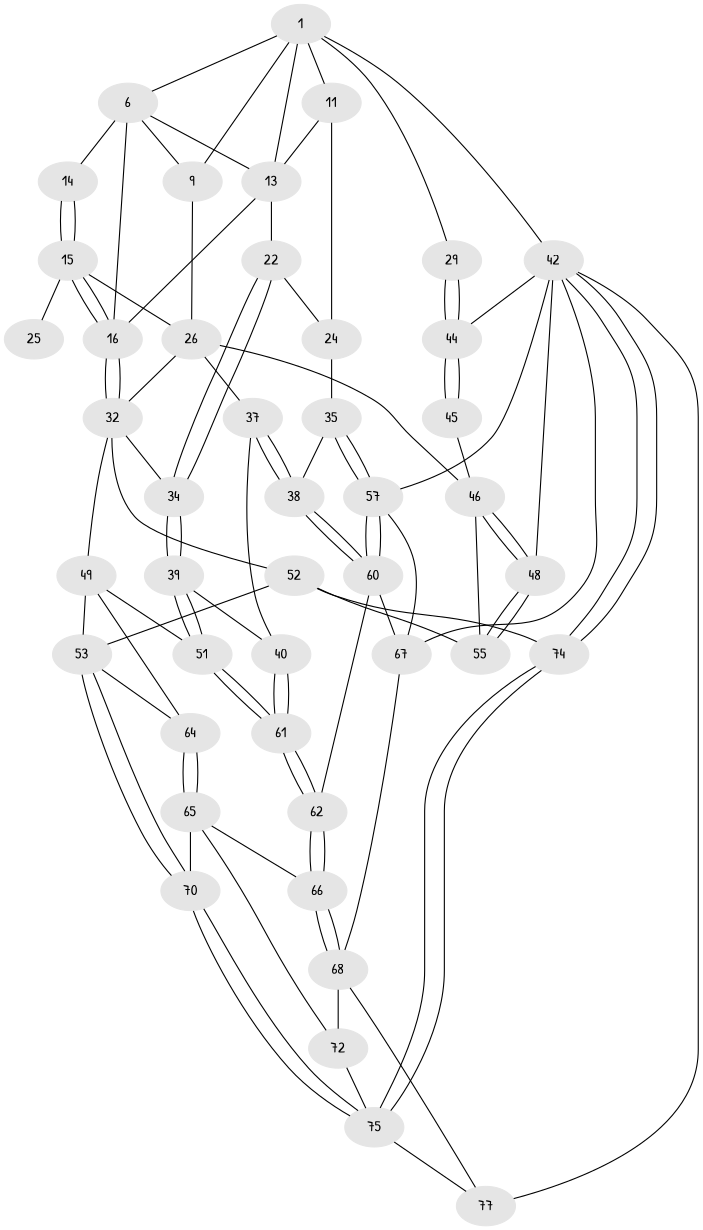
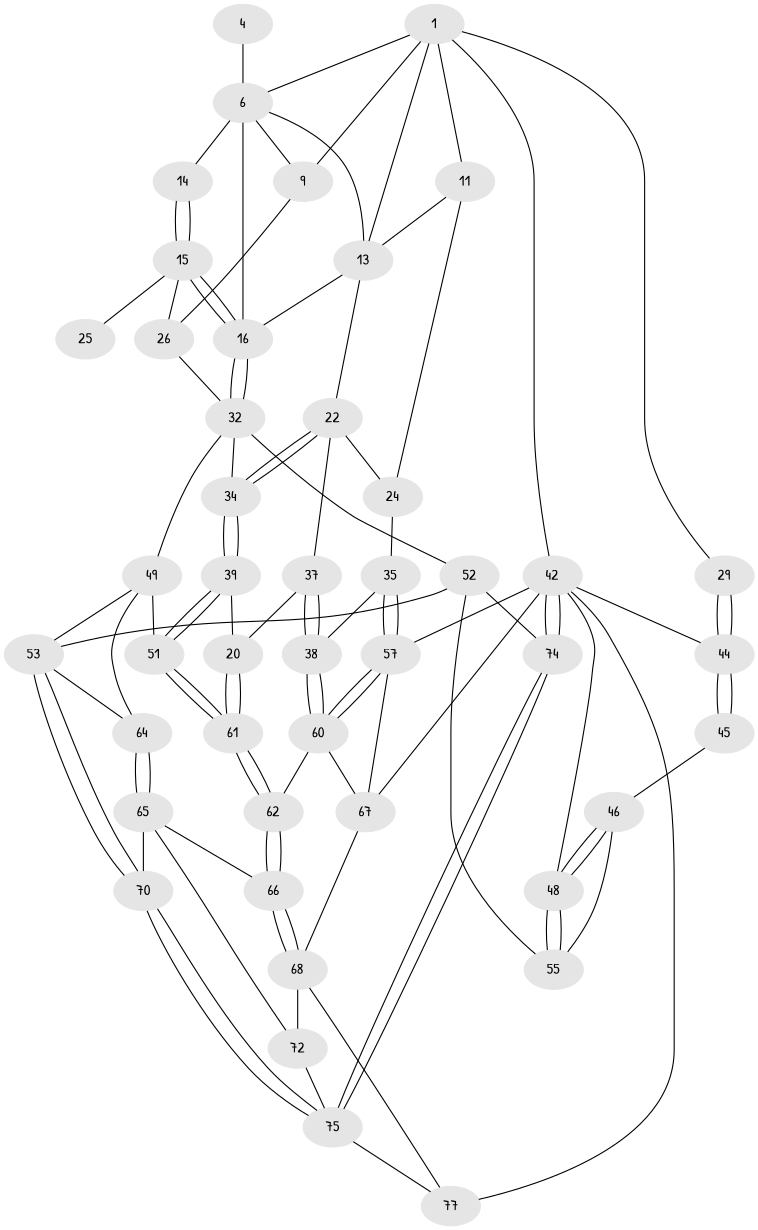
  graph {
    fontname="Patrick Hand"
    node [color=gray90 fontname="Patrick Hand" style=filled]
    edge [fontname="Patrick Hand"]
    1 [super="+5+2"]
    6 [super="+7+18"]
    9 [super="+20"]
    11 [super="+12"]
    29
    42 [super="+59+43"]
    13 [super="+17"]
+   4
    14
    16
    26 [super="+31+27"]
    24
    44
    57 [super="+58"]
    48
    67 [super="+69"]
    74
    77
    22 [super="+23"]
    15 [super="+28"]
    32 [super="+33+41"]
    46 [super="+47"]
    35 [super="+36"]
    38
    34
    37
    25
    49 [super="+50"]
    52 [super="+56"]
    39
-   40
+   40 [label=20]
    55
    45
    51
    53 [super="+54"]
    64
    60 [super="+63"]
    61
    62
    68 [super="+73"]
    75 [super="+76"]
    70
    65 [super="+71"]
    66
    72
    1 -- 6
    1 -- 9 [weight=2]
    1 -- 11
    1 -- 29
    1 -- 42 [weight=2]
    1 -- 13
    6 -- 9
    6 -- 13
    6 -- 14 [weight=2]
    6 -- 16 [weight=2]
    9 -- 26
    11 -- 13
    11 -- 24
    29 -- 44
    29 -- 44
    42 -- 44
    42 -- 57
    42 -- 48
    42 -- 67
    42 -- 74
    42 -- 74
    42 -- 77
    13 -- 16
    13 -- 22
+   4 -- 6
    14 -- 15
    14 -- 15
    16 -- 32
    16 -- 32
    26 -- 32
-   26 -- 46
    24 -- 35
    44 -- 45
    44 -- 45
    57 -- 67
    57 -- 60
    57 -- 60
    48 -- 55
    48 -- 55
    67 -- 68
    74 -- 75
    74 -- 75
    22 -- 24
    22 -- 34
    22 -- 34
-   26 -- 37
+   22 -- 37
    15 -- 16
    15 -- 16
    15 -- 26
    15 -- 25
    32 -- 34
    32 -- 49
    32 -- 52
    46 -- 48
    46 -- 48
    46 -- 55
    35 -- 57
    35 -- 57
    35 -- 38
    38 -- 60
    38 -- 60
    34 -- 39
    34 -- 39
    37 -- 38
    37 -- 38
    37 -- 40
    49 -- 51
    49 -- 53
    49 -- 64
    52 -- 74
    52 -- 55
    52 -- 53
    39 -- 40
    39 -- 51
    39 -- 51
    40 -- 61
    40 -- 61
    45 -- 46
    51 -- 61
    51 -- 61
    53 -- 64
    53 -- 70
    53 -- 70
    64 -- 65
    64 -- 65
    60 -- 67
    60 -- 62
    61 -- 62
    61 -- 62
    62 -- 66
    62 -- 66
    68 -- 77
    68 -- 72
    75 -- 77
    70 -- 75
    70 -- 75
    65 -- 70
    65 -- 66
    65 -- 72
    66 -- 68
    66 -- 68
    72 -- 75
  }
